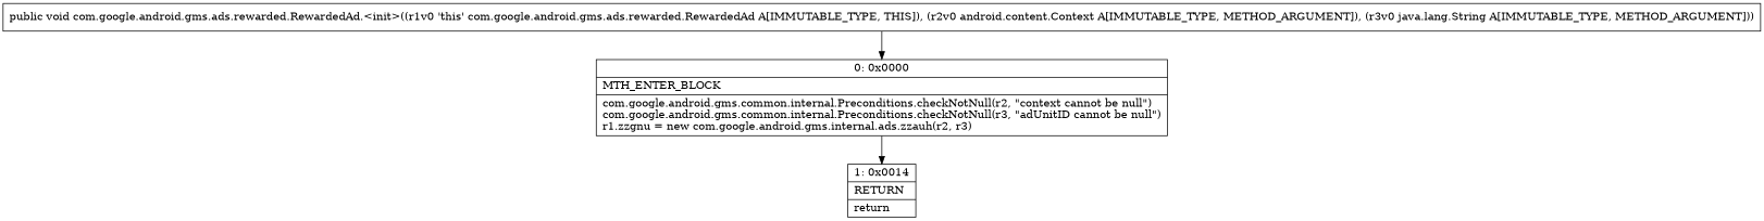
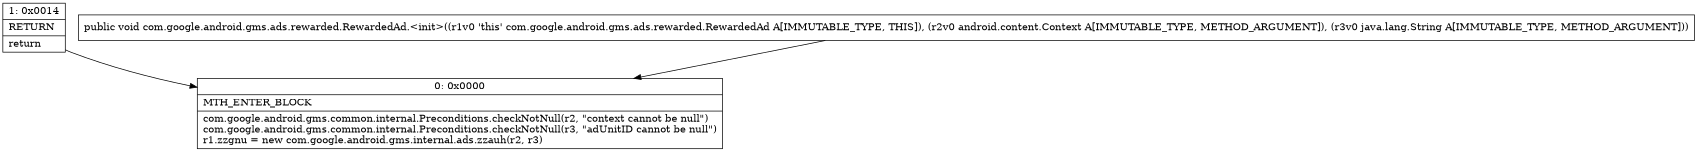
  digraph {
    node [shape=record]
    n1 [label="{0\:\ 0x0000|MTH_ENTER_BLOCK\l|com.google.android.gms.common.internal.Preconditions.checkNotNull(r2, \"context cannot be null\")\lcom.google.android.gms.common.internal.Preconditions.checkNotNull(r3, \"adUnitID cannot be null\")\lr1.zzgnu = new com.google.android.gms.internal.ads.zzauh(r2, r3)\l}"]
    n2 [label="{1\:\ 0x0014|RETURN\l|return\l}"]
    n3 [label="{public void com.google.android.gms.ads.rewarded.RewardedAd.\<init\>((r1v0 'this' com.google.android.gms.ads.rewarded.RewardedAd A[IMMUTABLE_TYPE, THIS]), (r2v0 android.content.Context A[IMMUTABLE_TYPE, METHOD_ARGUMENT]), (r3v0 java.lang.String A[IMMUTABLE_TYPE, METHOD_ARGUMENT])) }"]
-   n1 -> n2
+   n2 -> n1
    n3 -> n1
  }
